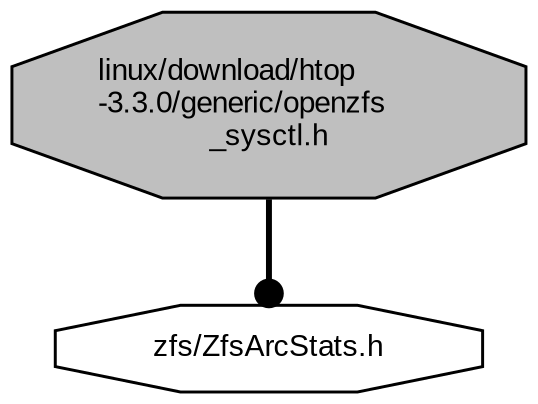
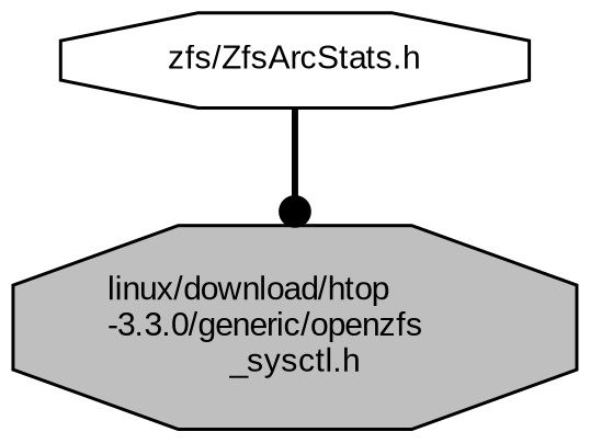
  digraph {
    fontname="Liberation Sans"
    node [color=black fontname="Liberation Sans" fontsize=10 shape=octagon style=filled]
    n1 [fillcolor=grey75 fontcolor=black height=0.2 label="linux/download/htop\l-3.3.0/generic/openzfs\l_sysctl.h" width=0.4]
    n2 [fillcolor=white height=0.2 label="zfs/ZfsArcStats.h" width=0.4]
-   n1 -> n2 [color=black fontname="Liberation Sans" fontsize=10 labelfontname=Helvetica labelfontsize=10 style=bold arrowhead=dot]
+   n2 -> n1 [color=black fontname="Liberation Sans" fontsize=10 labelfontname=Helvetica labelfontsize=10 style=bold arrowhead=dot]
  }
